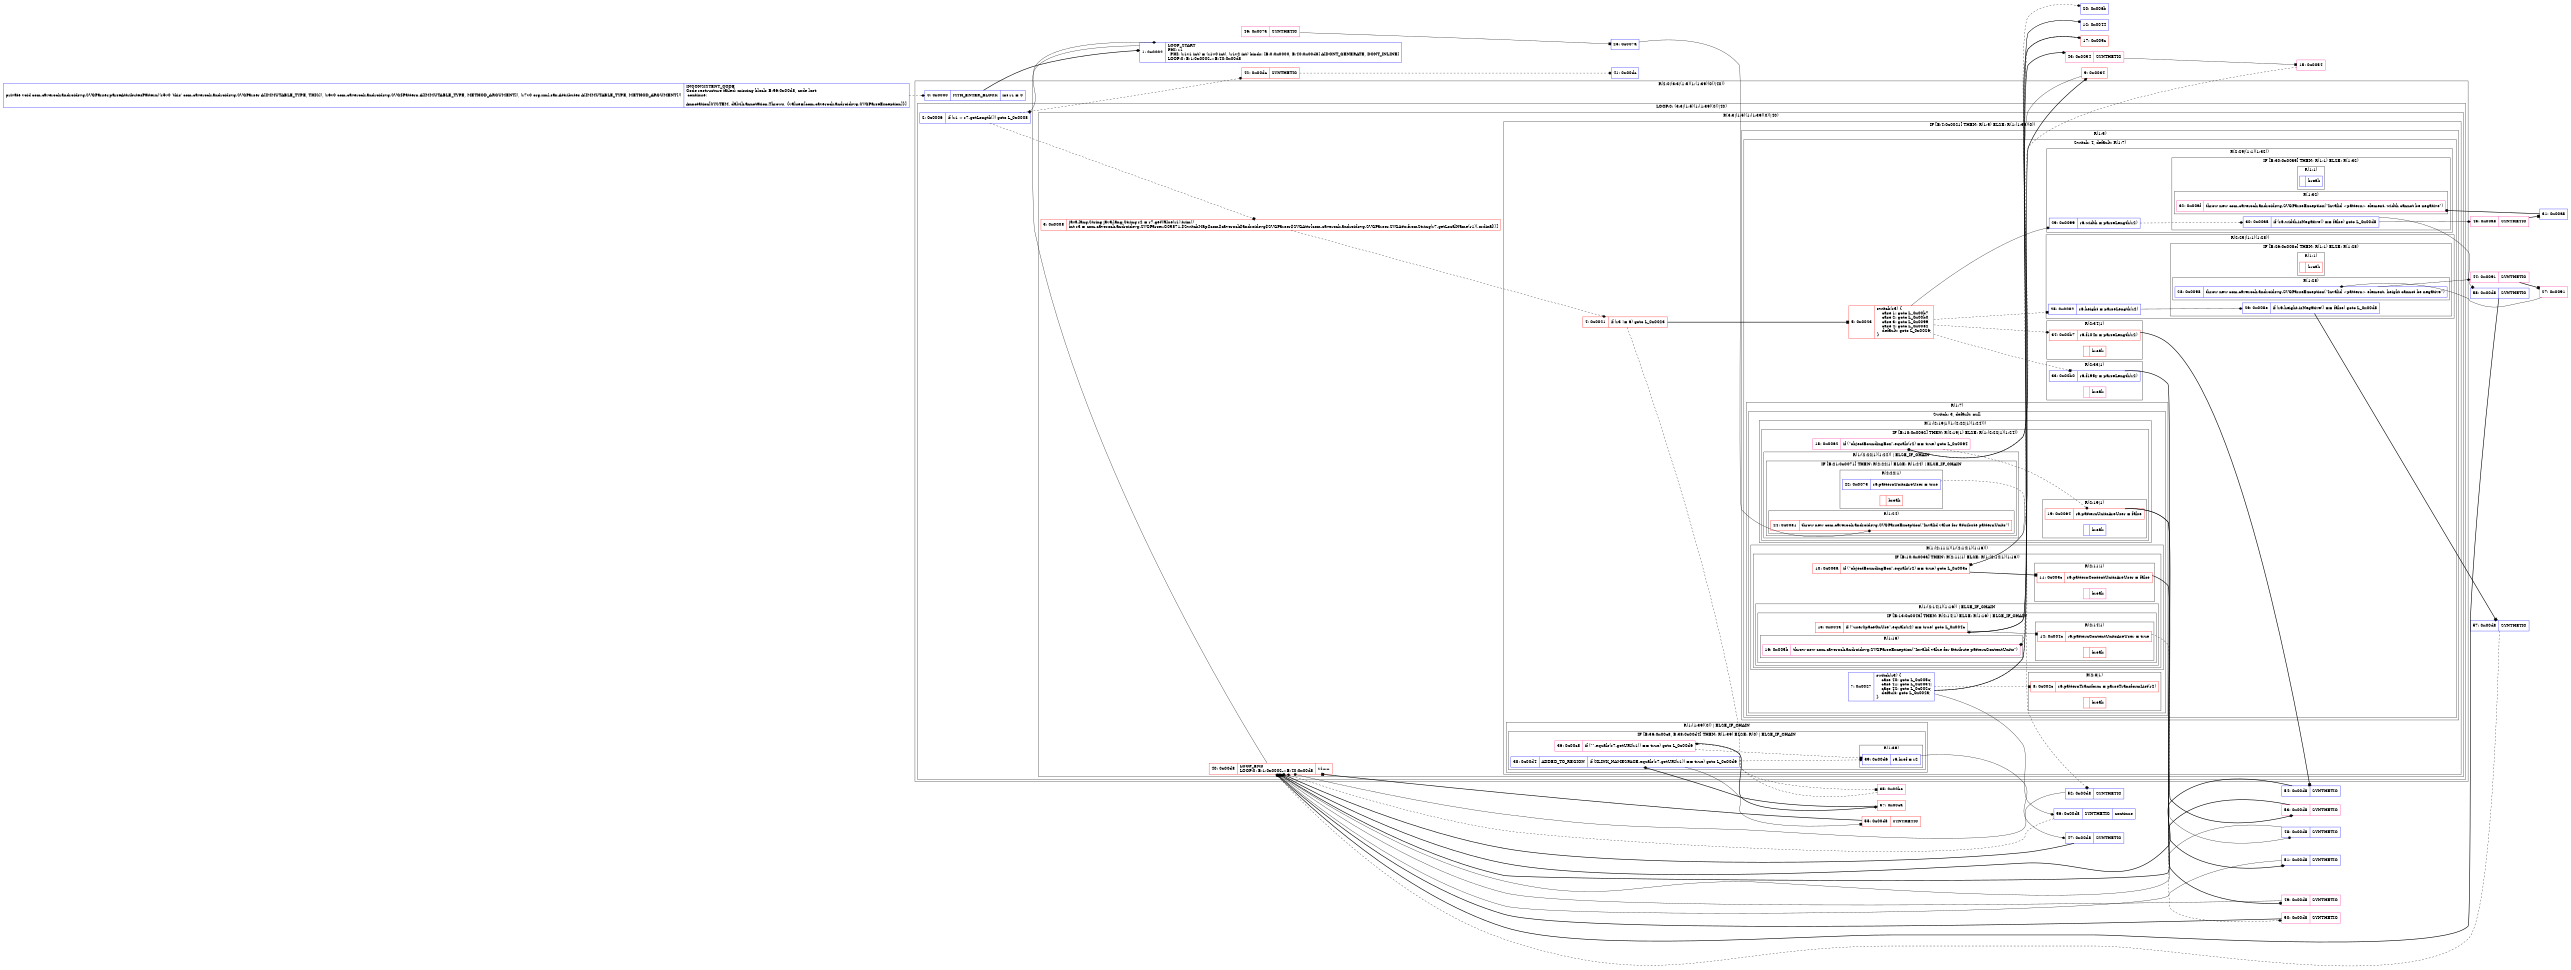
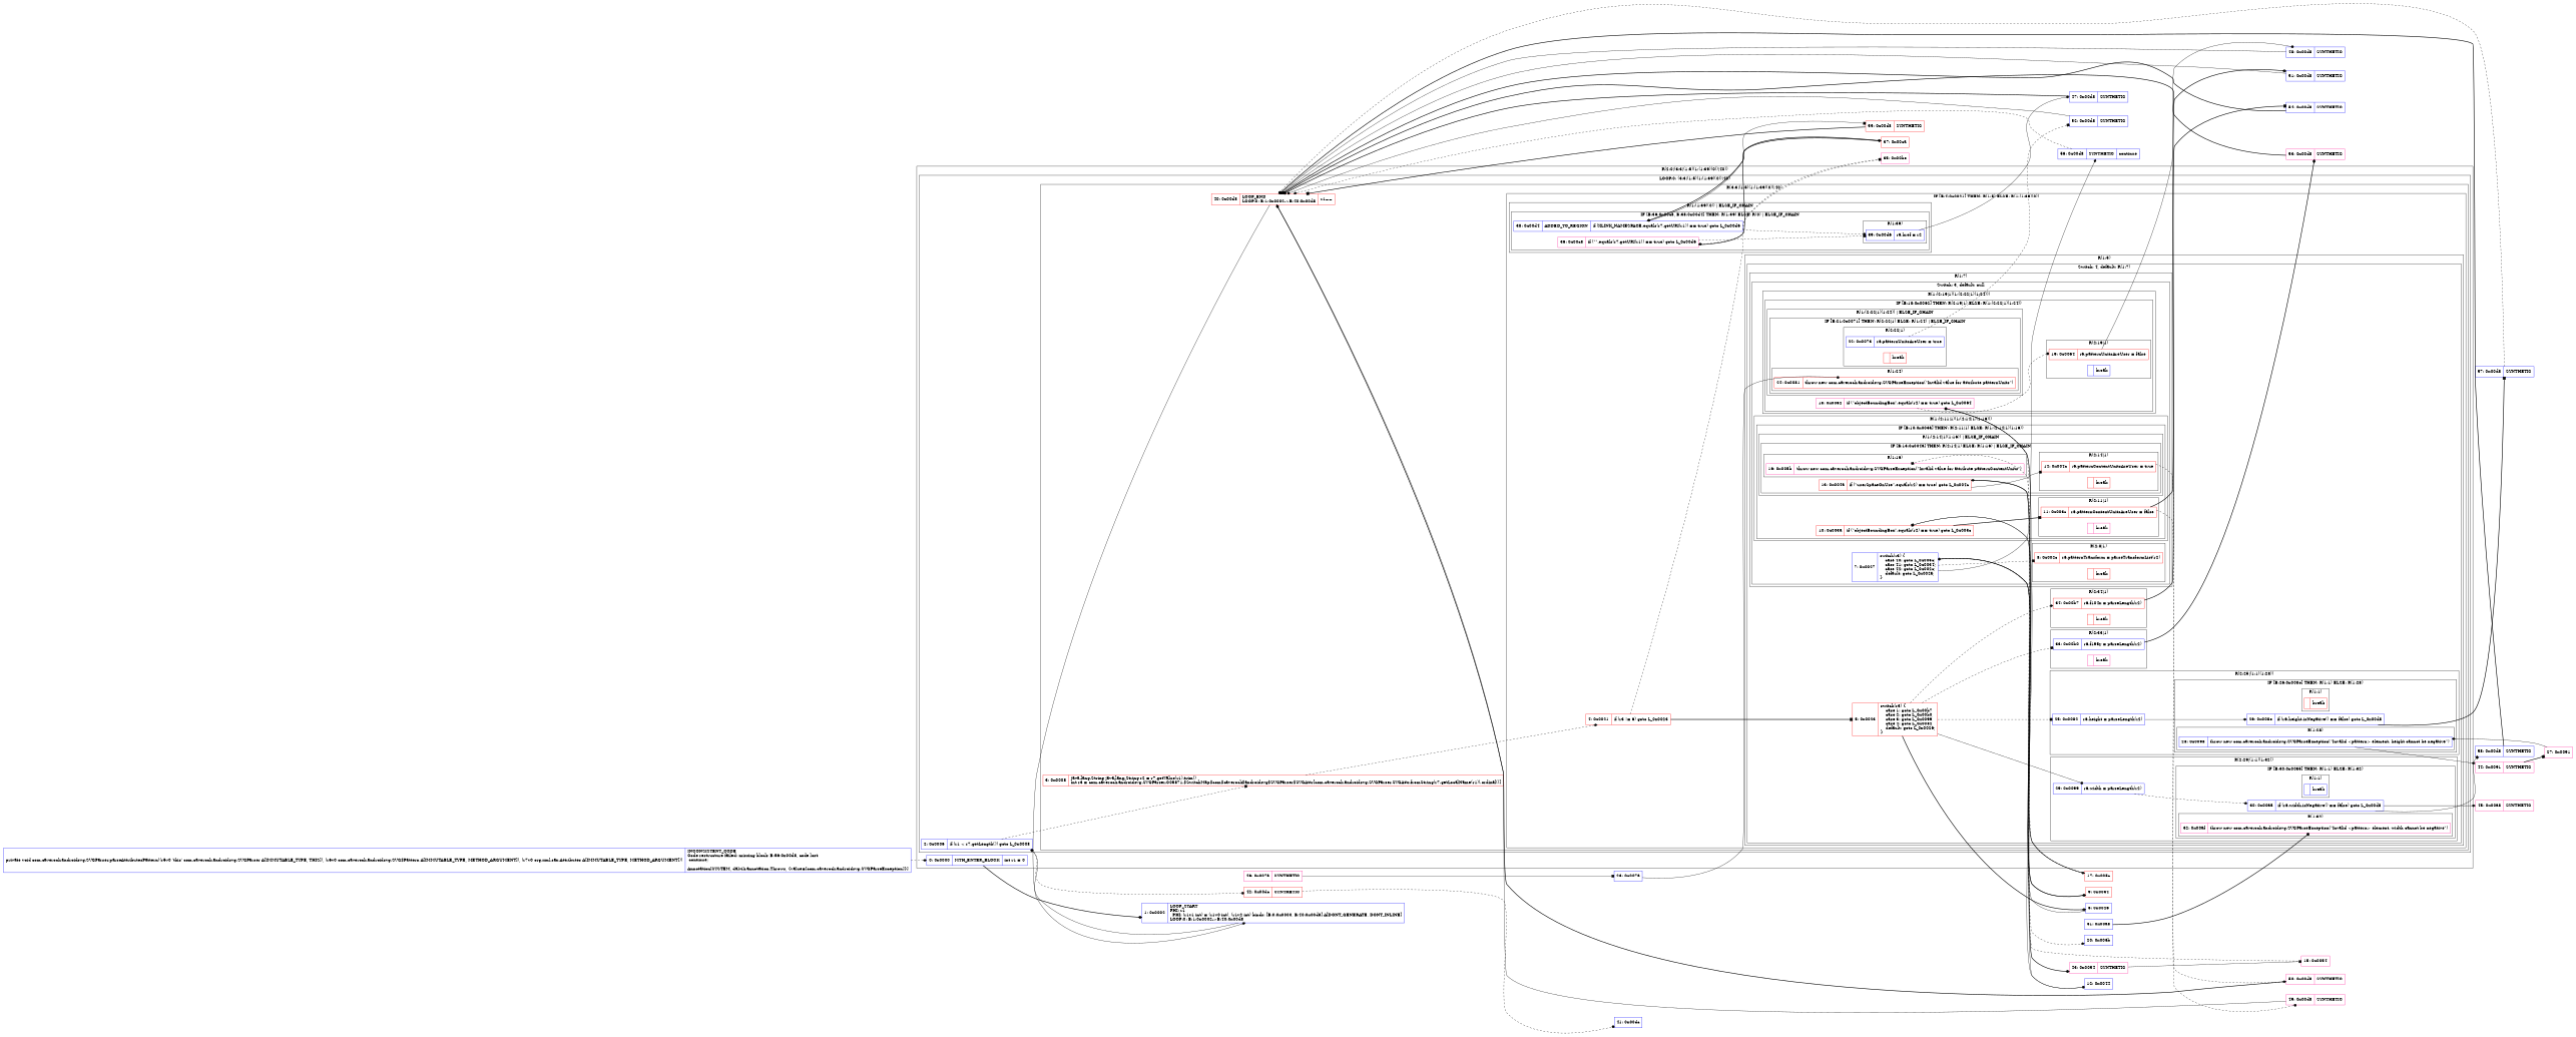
  digraph {
    rankdir=LR
    node [color=blue shape=record]
    edge [arrowhead=diamond style=solid]
    n1 [color=red label="{34\:\ 0x00b7|r6.f104x = parseLength(r2)\l}"]
    n2 [color=red label="{|break\l}"]
    n3 [label="{33\:\ 0x00b0|r6.f195y = parseLength(r2)\l}"]
    n4 [color=deeppink label="{|break\l}"]
    n5 [label="{|break\l}"]
    n6 [color=deeppink label="{32\:\ 0x00af|throw new com.caverock.androidsvg.SVGParseException(\"Invalid \<pattern\> element. width cannot be negative\")\l}"]
    n7 [label="{30\:\ 0x00a5|if (r6.width.isNegative() == false) goto L_0x00d8\l}"]
    n8 [label="{29\:\ 0x0099|r6.width = parseLength(r2)\l}"]
    n9 [color=red label="{|break\l}"]
    n10 [label="{28\:\ 0x0098|throw new com.caverock.androidsvg.SVGParseException(\"Invalid \<pattern\> element. height cannot be negative\")\l}"]
    n11 [label="{26\:\ 0x008e|if (r6.height.isNegative() == false) goto L_0x00d8\l}"]
    n12 [label="{25\:\ 0x0082|r6.height = parseLength(r2)\l}"]
    n13 [color=red label="{19\:\ 0x0064|r6.patternUnitsAreUser = false\l}"]
    n14 [label="{|break\l}"]
    n15 [label="{22\:\ 0x0073|r6.patternUnitsAreUser = true\l}"]
    n16 [color=red label="{|break\l}"]
    n17 [color=red label="{24\:\ 0x0081|throw new com.caverock.androidsvg.SVGParseException(\"Invalid value for attribute patternUnits\")\l}"]
    n18 [color=deeppink label="{18\:\ 0x0062|if (\"objectBoundingBox\".equals(r2) == true) goto L_0x0064\l}"]
    n19 [color=red label="{11\:\ 0x003c|r6.patternContentUnitsAreUser = false\l}"]
    n20 [color=deeppink label="{|break\l}"]
    n21 [color=red label="{14\:\ 0x004c|r6.patternContentUnitsAreUser = true\l}"]
    n22 [color=red label="{|break\l}"]
    n23 [color=deeppink label="{16\:\ 0x005b|throw new com.caverock.androidsvg.SVGParseException(\"Invalid value for attribute patternContentUnits\")\l}"]
    n24 [color=red label="{13\:\ 0x004a|if (\"userSpaceOnUse\".equals(r2) == true) goto L_0x004c\l}"]
    n25 [color=red label="{10\:\ 0x003a|if (\"objectBoundingBox\".equals(r2) == true) goto L_0x003c\l}"]
    n26 [color=red label="{8\:\ 0x002c|r6.patternTransform = parseTransformList(r2)\l}"]
    n27 [color=red label="{|break\l}"]
    n28 [label="{7\:\ 0x0027|switch(r3) \{\l    case 40: goto L_0x005c;\l    case 41: goto L_0x0034;\l    case 42: goto L_0x002c;\l    default: goto L_0x002a;\l\}\l}"]
    n29 [color=red label="{5\:\ 0x0023|switch(r3) \{\l    case 1: goto L_0x00b7;\l    case 2: goto L_0x00b0;\l    case 3: goto L_0x0099;\l    case 4: goto L_0x0082;\l    default: goto L_0x0026;\l\}\l}"]
    n30 [label="{39\:\ 0x00d6|r6.href = r2\l}"]
    n31 [color=deeppink label="{36\:\ 0x00c8|if (\"\".equals(r7.getURI(r1)) == true) goto L_0x00d6\l}"]
    n32 [label="{38\:\ 0x00d4|ADDED_TO_REGION\l|if (XLINK_NAMESPACE.equals(r7.getURI(r1)) == true) goto L_0x00d6\l}"]
    n33 [color=red label="{4\:\ 0x0021|if (r3 != 6) goto L_0x0023\l}"]
    n34 [color=red label="{3\:\ 0x0008|java.lang.String java.lang.String r2 = r7.getValue(r1).trim()\lint r3 = com.caverock.androidsvg.SVGParser.C05871.$SwitchMap$com$caverock$androidsvg$SVGParser$SVGAttr[com.caverock.androidsvg.SVGParser.SVGAttr.fromString(r7.getLocalName(r1)).ordinal()]\l}"]
    n35 [color=red label="{40\:\ 0x00d8|LOOP_END\lLOOP:0: B:1:0x0002\-\>B:40:0x00d8\l|r1++\l}"]
    n36 [label="{2\:\ 0x0006|if (r1 \< r7.getLength()) goto L_0x0008\l}"]
    n37 [label="{0\:\ 0x0000|MTH_ENTER_BLOCK\l|int r1 = 0\l}"]
    n38 [label="{54\:\ 0x00d8|SYNTHETIC\l}"]
    n39 [color=deeppink label="{53\:\ 0x00d8|SYNTHETIC\l}"]
    n40 [color=deeppink label="{45\:\ 0x00a8|SYNTHETIC\l}"]
    n41 [label="{58\:\ 0x00d8|SYNTHETIC\l}"]
    n42 [color=deeppink label="{44\:\ 0x0091|SYNTHETIC\l}"]
    n43 [label="{57\:\ 0x00d8|SYNTHETIC\l}"]
    n44 [label="{51\:\ 0x00d8|SYNTHETIC\l}"]
    n45 [label="{48\:\ 0x00d8|SYNTHETIC\l}"]
    n46 [label="{52\:\ 0x00d8|SYNTHETIC\l}"]
    n47 [label="{20\:\ 0x006b}"]
    n48 [color=deeppink label="{49\:\ 0x00d8|SYNTHETIC\l}"]
    n49 [color=deeppink label="{50\:\ 0x00d8|SYNTHETIC\l}"]
    n50 [color=deeppink label="{43\:\ 0x0054|SYNTHETIC\l}"]
    n51 [label="{12\:\ 0x0044}"]
    n52 [color=red label="{9\:\ 0x0034}"]
    n53 [color=red label="{17\:\ 0x005c}"]
    n54 [label="{56\:\ 0x00d8|SYNTHETIC\l|continue\l}"]
+   n55 [label="{6\:\ 0x0026}"]
    n56 [label="{47\:\ 0x00d8|SYNTHETIC\l}"]
    n57 [color=red label="{37\:\ 0x00ca}"]
    n58 [color=red label="{55\:\ 0x00d8|SYNTHETIC\l}"]
    n59 [color=deeppink label="{35\:\ 0x00be}"]
    n60 [label="{1\:\ 0x0002|LOOP_START\lPHI: r1 \l  PHI: (r1v1 int) = (r1v0 int), (r1v2 int) binds: [B:0:0x0000, B:40:0x00d8] A[DONT_GENERATE, DONT_INLINE]\lLOOP:0: B:1:0x0002\-\>B:40:0x00d8\l}"]
    n61 [color=red label="{42\:\ 0x00dc|SYNTHETIC\l}"]
    n62 [label="{41\:\ 0x00dc}"]
    n63 [label="{31\:\ 0x00a8}"]
    n64 [color=deeppink label="{27\:\ 0x0091}"]
    n65 [color=deeppink label="{46\:\ 0x007a|SYNTHETIC\l}"]
    n66 [label="{23\:\ 0x007a}"]
    n67 [color=deeppink label="{15\:\ 0x0054}"]
    n68 [label="{private void com.caverock.androidsvg.SVGParser.parseAttributesPattern((r5v0 'this' com.caverock.androidsvg.SVGParser A[IMMUTABLE_TYPE, THIS]), (r6v0 com.caverock.androidsvg.SVG$Pattern A[IMMUTABLE_TYPE, METHOD_ARGUMENT]), (r7v0 org.xml.sax.Attributes A[IMMUTABLE_TYPE, METHOD_ARGUMENT]))  | INCONSISTENT_CODE\lCode restructure failed: missing block: B:56:0x00d8, code lost:\l    continue;\l\lAnnotation[SYSTEM, dalvik.annotation.Throws, \{value=[com.caverock.androidsvg.SVGParseException]\}]\l}"]
    subgraph cluster_1 {
      label="R(2:0|(3:3|(1:5)(1:(1:39)(0))|40))"
      n37
      subgraph cluster_2 {
        label="LOOP:0: (3:3|(1:5)(1:(1:39)(0))|40)"
        n36
        subgraph cluster_3 {
          label="R(3:3|(1:5)(1:(1:39)(0))|40)"
          n34
          n35
          subgraph cluster_4 {
            label="IF [B:4:0x0021] THEN: R(1:5) ELSE: R(1:(1:39)(0))"
            n33
            subgraph cluster_5 {
              label="R(1:5)"
              subgraph cluster_6 {
                label="Switch: 4, default: R(1:7)"
                n29
                subgraph cluster_7 {
                  label="R(2:34|1)"
                  n1
                  n2
                }
                subgraph cluster_8 {
                  label="R(2:33|1)"
                  n3
                  n4
                }
                subgraph cluster_9 {
                  label="R(2:29|(1:1)(1:32))"
                  n8
                  subgraph cluster_10 {
                    label="IF [B:30:0x00a5] THEN: R(1:1) ELSE: R(1:32)"
                    n7
                    subgraph cluster_11 {
                      label="R(1:1)"
                      n5
                    }
                    subgraph cluster_12 {
                      label="R(1:32)"
                      n6
                    }
                  }
                }
                subgraph cluster_13 {
                  label="R(2:25|(1:1)(1:28))"
                  n12
                  subgraph cluster_14 {
                    label="IF [B:26:0x008e] THEN: R(1:1) ELSE: R(1:28)"
                    n11
                    subgraph cluster_15 {
                      label="R(1:1)"
                      n9
                    }
                    subgraph cluster_16 {
                      label="R(1:28)"
                      n10
                    }
                  }
                }
                subgraph cluster_17 {
                  label="R(1:7)"
                  subgraph cluster_18 {
                    label="Switch: 3, default: null"
                    n28
                    subgraph cluster_19 {
                      label="R(1:(2:19|1)(1:(2:22|1)(1:24)))"
                      subgraph cluster_20 {
                        label="IF [B:18:0x0062] THEN: R(2:19|1) ELSE: R(1:(2:22|1)(1:24))"
                        n18
                        subgraph cluster_21 {
                          label="R(2:19|1)"
                          n13
                          n14
                        }
                        subgraph cluster_22 {
                          label="R(1:(2:22|1)(1:24)) | ELSE_IF_CHAIN\l"
                          subgraph cluster_23 {
                            label="IF [B:21:0x0071] THEN: R(2:22|1) ELSE: R(1:24) | ELSE_IF_CHAIN\l"
                            subgraph cluster_24 {
                              label="R(2:22|1)"
                              n15
                              n16
                            }
                            subgraph cluster_25 {
                              label="R(1:24)"
                              n17
                            }
                          }
                        }
                      }
                    }
                    subgraph cluster_26 {
                      label="R(1:(2:11|1)(1:(2:14|1)(1:16)))"
                      subgraph cluster_27 {
                        label="IF [B:10:0x003a] THEN: R(2:11|1) ELSE: R(1:(2:14|1)(1:16))"
                        n25
                        subgraph cluster_28 {
                          label="R(2:11|1)"
                          n19
                          n20
                        }
                        subgraph cluster_29 {
                          label="R(1:(2:14|1)(1:16)) | ELSE_IF_CHAIN\l"
                          subgraph cluster_30 {
                            label="IF [B:13:0x004a] THEN: R(2:14|1) ELSE: R(1:16) | ELSE_IF_CHAIN\l"
                            n24
                            subgraph cluster_31 {
                              label="R(2:14|1)"
                              n21
                              n22
                            }
                            subgraph cluster_32 {
                              label="R(1:16)"
                              n23
                            }
                          }
                        }
                      }
                    }
                    subgraph cluster_33 {
                      label="R(2:8|1)"
                      n26
                      n27
                    }
                  }
                }
              }
            }
            subgraph cluster_34 {
              label="R(1:(1:39)(0)) | ELSE_IF_CHAIN\l"
              subgraph cluster_35 {
                label="IF [B:36:0x00c8, B:38:0x00d4] THEN: R(1:39) ELSE: R(0) | ELSE_IF_CHAIN\l"
                n31
                n32
                subgraph cluster_36 {
                  label="R(1:39)"
                  n30
                }
                subgraph cluster_37 {
                  label="R(0)"
                }
              }
            }
          }
        }
      }
    }
    n1 -> n38 [arrowhead=box style=bold]
    n3 -> n39 [style=bold]
    n7 -> n40
    n7 -> n41 [arrowhead=box]
    n8 -> n7 [style=dashed]
    n10 -> n42
    n11 -> n43 [arrowhead=box style=bold]
    n12 -> n11
-   n13 -> n44 [style=bold]
+   n19 -> n44 [style=bold]
    n13 -> n45 [arrowhead=dot]
    n15 -> n46 [arrowhead=box style=dashed]
    n18 -> n13 [arrowhead=dot style=dashed]
    n18 -> n47 [style=dashed]
-   n19 -> n48 [arrowhead=dot style=bold]
+   n19 -> n48 [arrowhead=dot style=dashed]
    n21 -> n49 [style=dashed]
    n24 -> n21 [arrowhead=box]
    n24 -> n50 [style=bold]
    n25 -> n19 [arrowhead=box style=bold]
    n25 -> n51 [arrowhead=dot]
    n28 -> n26 [arrowhead=box style=dashed]
    n28 -> n52 [style=bold]
    n28 -> n53 [style=dashed]
    n28 -> n54
    n29 -> n1 [style=dashed]
    n29 -> n3 [arrowhead=box style=dashed]
    n29 -> n8 [arrowhead=dot]
    n29 -> n12 [arrowhead=box style=dashed]
+   n29 -> n55 [style=bold]
    n30 -> n56
    n31 -> n30 [arrowhead=box style=dashed]
    n31 -> n57 [style=bold]
    n32 -> n30 [arrowhead=dot style=dashed]
    n32 -> n58 [arrowhead=box]
    n33 -> n29 [arrowhead=box style=bold]
    n33 -> n59 [arrowhead=box style=dashed]
    n34 -> n33 [style=dashed]
    n35 -> n60
    n36 -> n34 [arrowhead=box style=dashed]
    n36 -> n61 [arrowhead=dot style=dashed]
    n37 -> n60 [style=bold]
    n38 -> n35 [style=bold]
    n39 -> n35 [style=bold]
-   n40 -> n63 [arrowhead=box style=bold]
    n41 -> n35 [arrowhead=dot style=bold]
    n42 -> n64 [arrowhead=box style=bold]
    n43 -> n35 [style=dashed]
    n44 -> n35 [arrowhead=dot]
    n45 -> n35 [arrowhead=dot]
    n46 -> n35 [arrowhead=dot]
    n48 -> n35
    n49 -> n35 [style=bold]
    n50 -> n67 [arrowhead=box]
    n51 -> n24
    n52 -> n25 [arrowhead=box]
    n53 -> n18 [arrowhead=dot style=bold]
    n54 -> n35 [style=dashed]
+   n55 -> n28 [arrowhead=dot]
    n56 -> n35 [arrowhead=dot style=bold]
    n57 -> n32 [style=bold]
    n58 -> n35 [arrowhead=box style=bold]
    n59 -> n31 [style=dashed]
    n60 -> n36 [arrowhead=box]
    n61 -> n62 [arrowhead=dot style=dashed]
    n63 -> n6 [arrowhead=dot style=bold]
    n64 -> n10
    n65 -> n66 [arrowhead=box]
    n66 -> n17 [arrowhead=dot]
    n67 -> n23 [arrowhead=box style=dashed]
    n68 -> n37 [style=dashed]
  }
